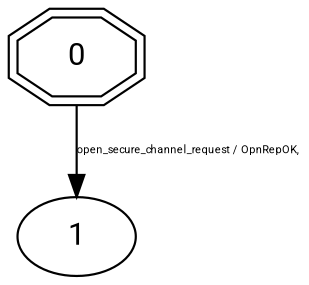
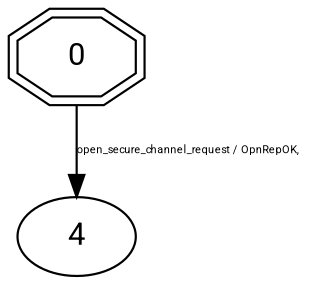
  digraph {
    fontname=Roboto
    node [fillcolor=white style=filled fontname=Roboto]
-   1 [shape=ellipse]
+   1 [shape=ellipse label=4]
    0 [shape=doubleoctagon]
    0 -> 1 [fontsize=5 label="open_secure_channel_request / OpnRepOK," fontname=Roboto]
  }
